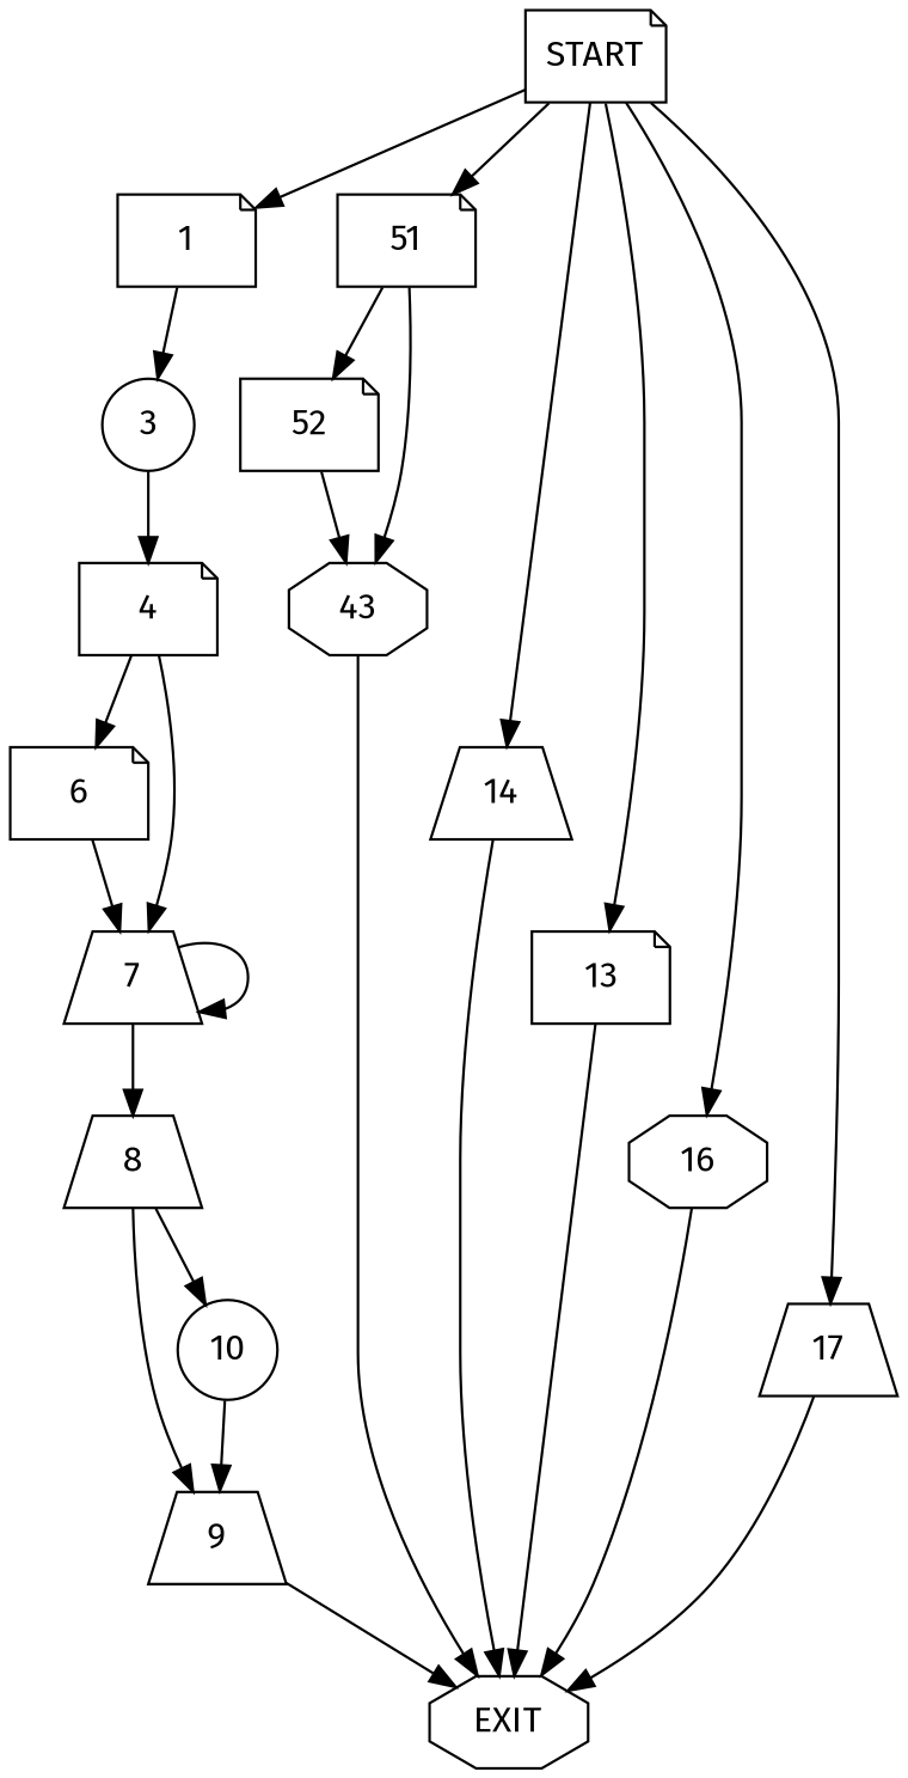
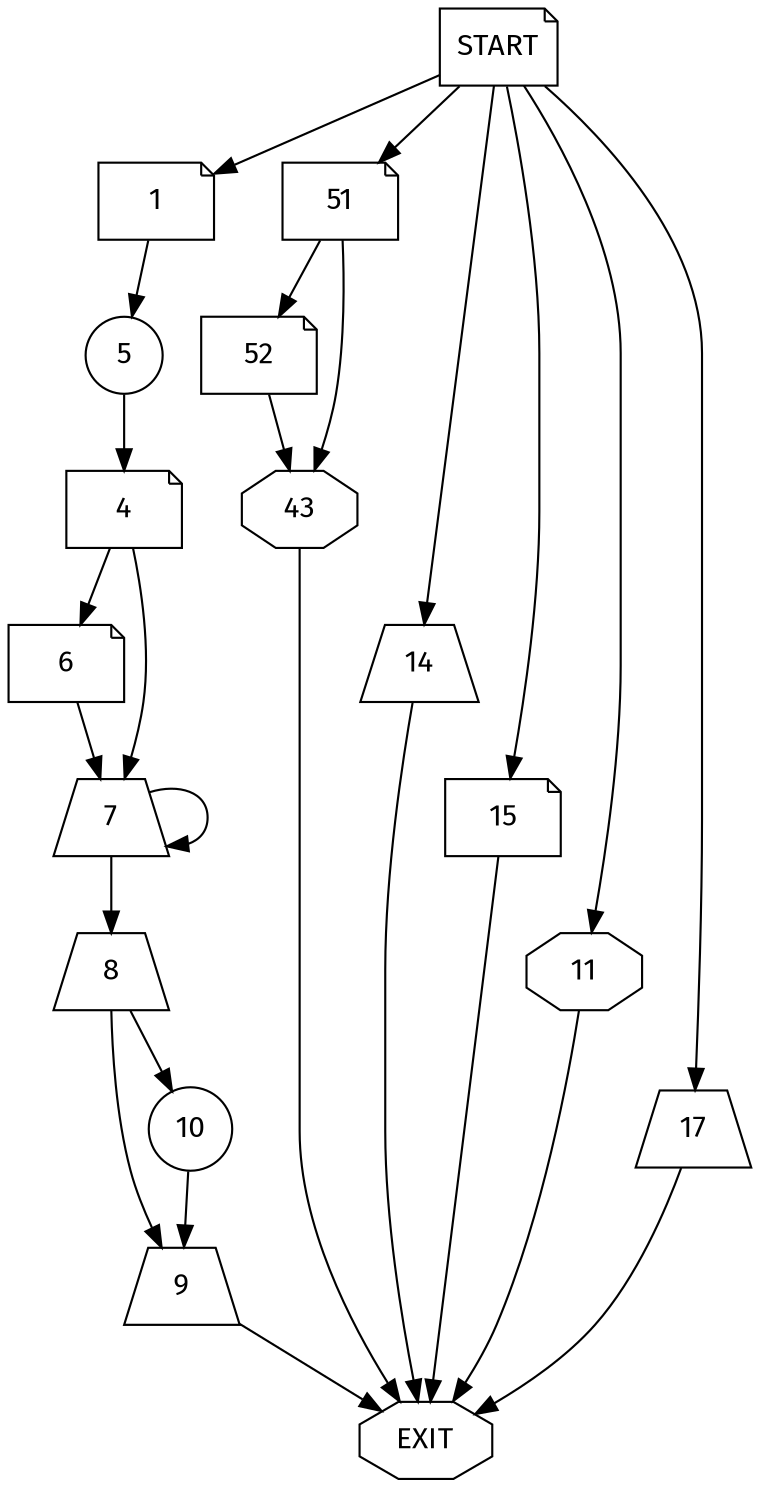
  digraph {
    fontname="Fira Sans"
    node [fontname="Fira Sans" shape=note]
    edge [fontname="Fira Sans"]
    n1 [label=START]
    1
    n3 [label=51]
    14 [shape=trapezium]
-   15 [label=13]
-   16 [shape=octagon]
+   15
+   16 [shape=octagon label=11]
    17 [shape=trapezium]
-   3 [shape=circle]
+   3 [shape=circle label=5]
    n9 [label=52]
    n10 [label=43 shape=octagon]
    n11 [label=EXIT shape=octagon]
    4
    6
    7 [shape=trapezium]
    8 [shape=trapezium]
    9 [shape=trapezium]
    10 [shape=circle]
    n1 -> 1
    n1 -> n3
    n1 -> 14
    n1 -> 15
    n1 -> 16
    n1 -> 17
    1 -> 3
    n3 -> n9
    n3 -> n10
    14 -> n11
    15 -> n11
    16 -> n11
    17 -> n11
    3 -> 4
    n9 -> n10
    n10 -> n11
    4 -> 6
    4 -> 7
    6 -> 7
    7 -> 7
    7 -> 8
    8 -> 9
    8 -> 10
    9 -> n11
    10 -> 9
  }
